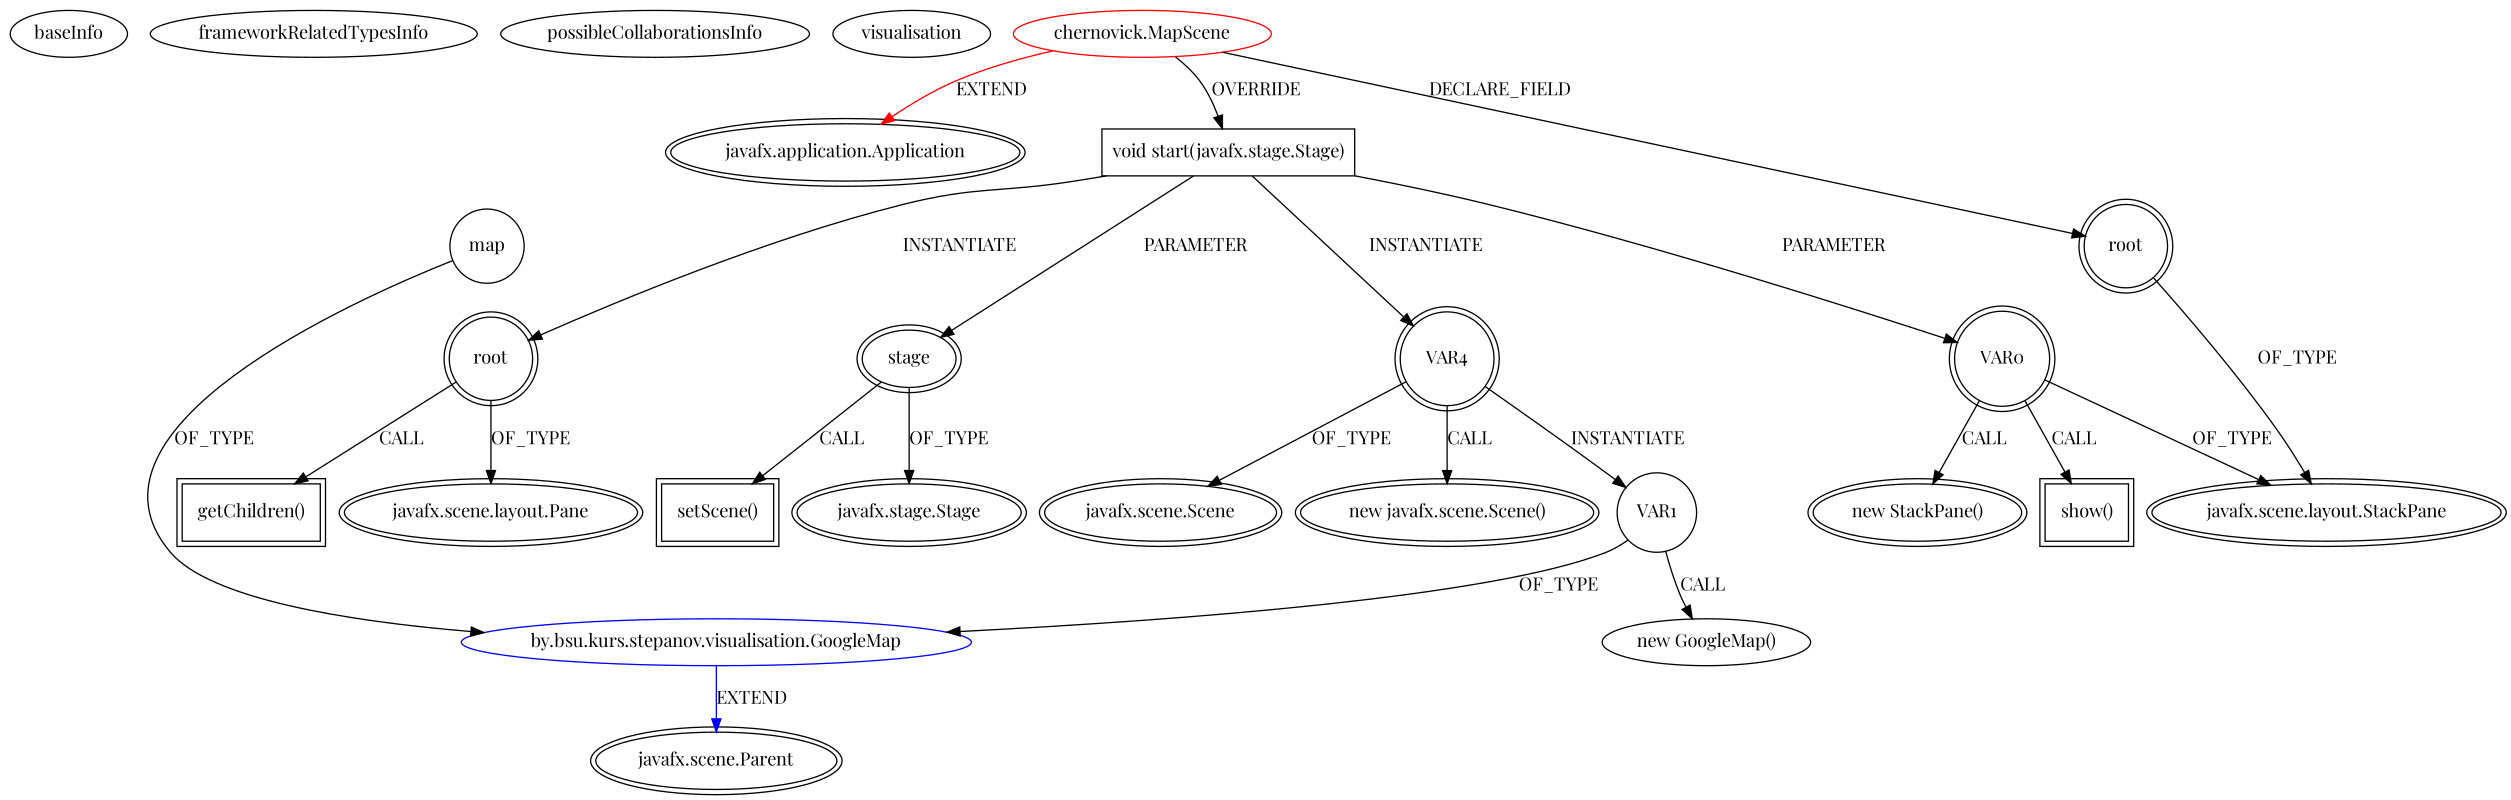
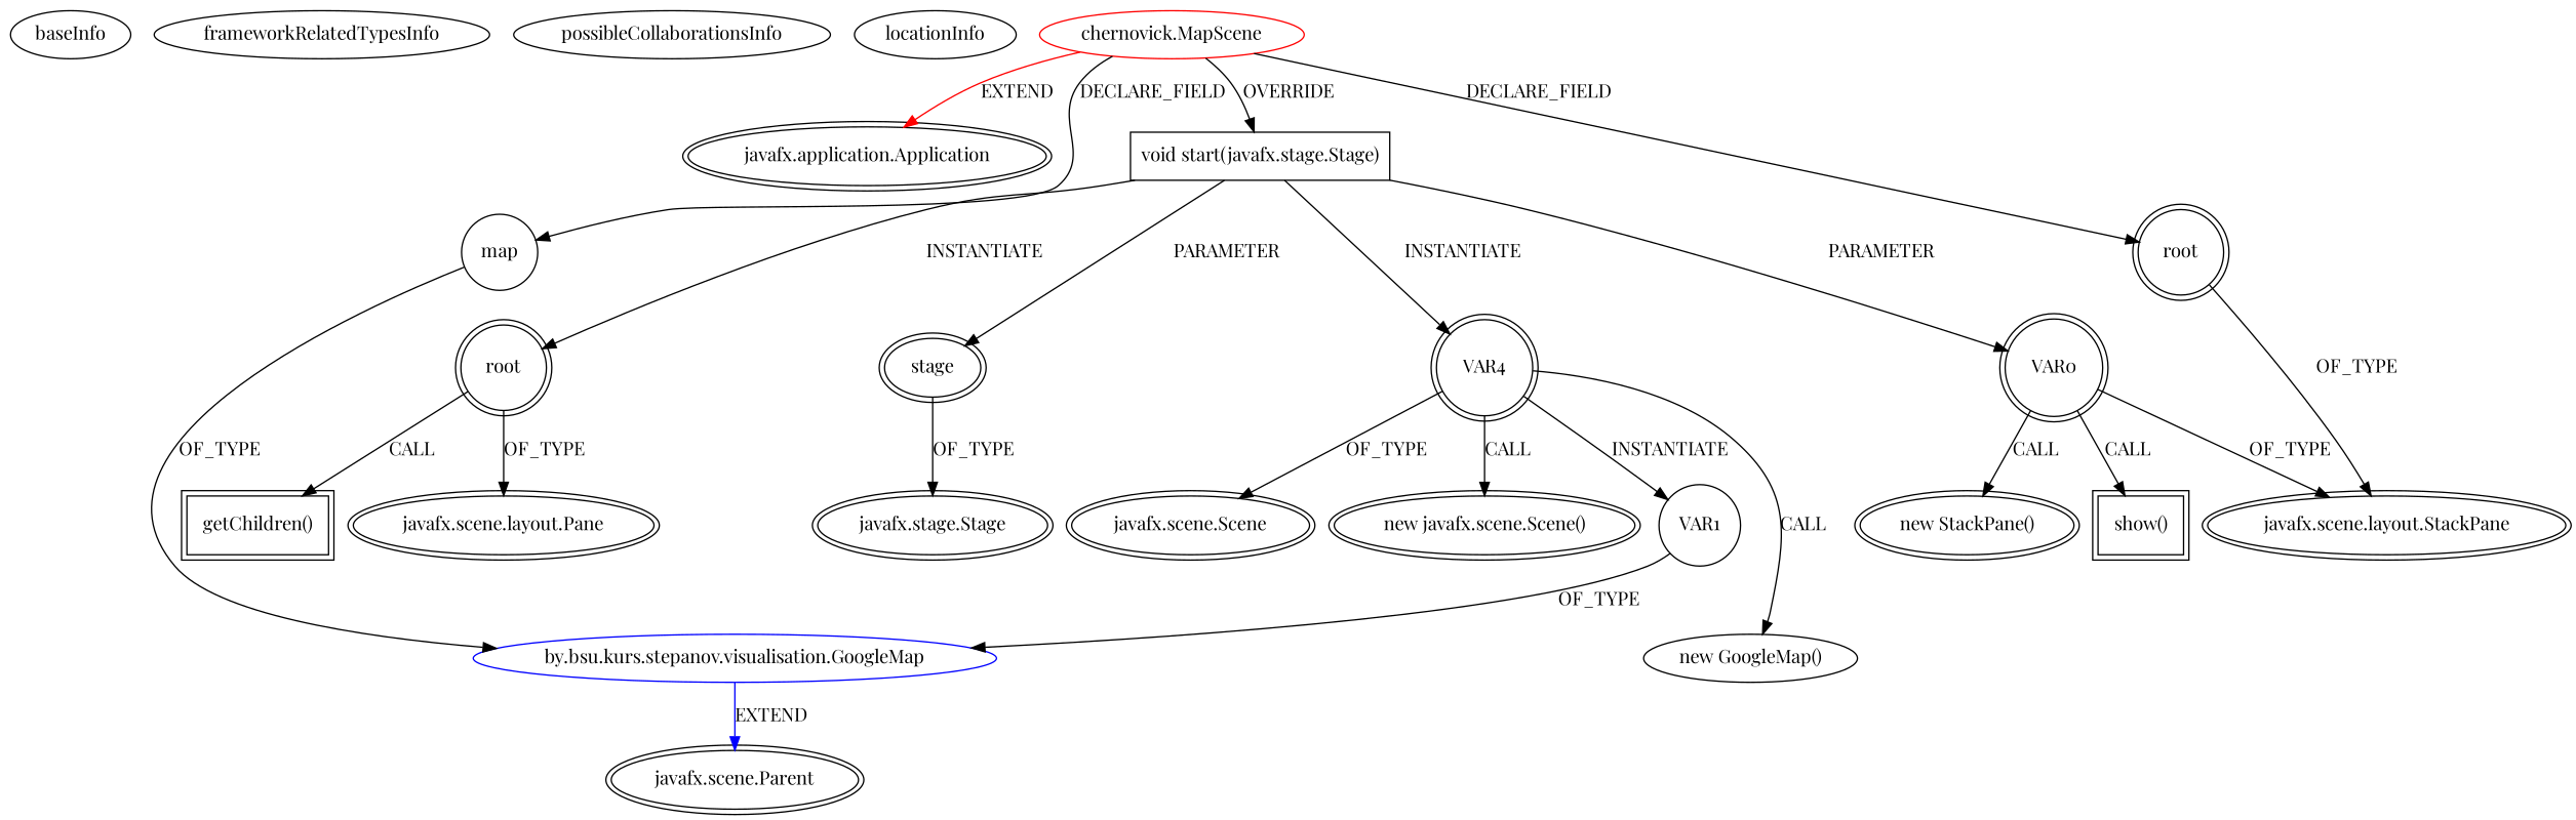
  digraph {
    fontname="Playfair Display"
    node [fontname="Playfair Display" isFrameworkType=true vertexType=FRAMEWORK_CLASS_TYPE peripheries=2]
    edge [fontname="Playfair Display"]
    baseInfo [category=extension_graph graphId=4299 isAnonymous=false possibleRelation=true isFrameworkType="" vertexType="" peripheries=""]
    frameworkRelatedTypesInfo [0="javafx.application.Application" isFrameworkType="" vertexType="" peripheries=""]
    possibleCollaborationsInfo [0="4299~OVERRIDING_METHOD_DECLARATION-INSTANTIATION-FIELD_DECLARATION-~javafx.application.Application ~javafx.scene.Parent ~false~false" isFrameworkType="" vertexType="" peripheries=""]
-   locationInfo [contextSignature=MapScene filePath="/stepanovdg-VisualJadeMotionModel/VisualJadeMotionModel-master/src/chernovick/MapScene.java" graphId=4299 projectName="stepanovdg-VisualJadeMotionModel" label=visualisation isFrameworkType="" vertexType="" peripheries=""]
+   locationInfo [contextSignature=MapScene filePath="/stepanovdg-VisualJadeMotionModel/VisualJadeMotionModel-master/src/chernovick/MapScene.java" graphId=4299 projectName="stepanovdg-VisualJadeMotionModel" isFrameworkType="" vertexType="" peripheries=""]
    n5 [color=red isFrameworkType=false label="chernovick.MapScene" vertexType=ROOT_CLIENT_CLASS_DECLARATION peripheries=""]
    n6 [label="javafx.application.Application"]
    n7 [isFrameworkType=false label=map shape=circle vertexType=FIELD_DECLARATION peripheries=""]
    n8 [label=root shape=circle vertexType=FIELD_DECLARATION]
    n9 [isFrameworkType=false label="void start(javafx.stage.Stage)" shape=box vertexType=OVERRIDING_METHOD_DECLARATION peripheries=""]
    n10 [color=blue isFrameworkType=false label="by.bsu.kurs.stepanov.visualisation.GoogleMap" vertexType=REFERENCE_CLIENT_CLASS_DECLARATION peripheries=""]
    n11 [label="javafx.scene.layout.StackPane"]
    n12 [label=stage vertexType=PARAMETER_DECLARATION]
    n13 [label=VAR0 shape=circle vertexType=VARIABLE_EXPRESION]
    n14 [label=root shape=circle vertexType=VARIABLE_EXPRESION]
    n15 [label=VAR4 shape=circle vertexType=VARIABLE_EXPRESION]
    n16 [label="javafx.scene.Parent"]
    n17 [label="javafx.stage.Stage"]
-   n18 [label="setScene()" shape=box vertexType=INSIDE_CALL]
    n19 [label="show()" shape=box vertexType=INSIDE_CALL]
    n20 [label="new StackPane()" vertexType=CONSTRUCTOR_CALL]
    n21 [isFrameworkType=false label=VAR1 shape=circle vertexType=VARIABLE_EXPRESION peripheries=""]
    n22 [isFrameworkType=false label="new GoogleMap()" vertexType=CONSTRUCTOR_CALL peripheries=""]
    n23 [label="javafx.scene.layout.Pane"]
    n24 [label="getChildren()" shape=box vertexType=INSIDE_CALL]
    n25 [label="javafx.scene.Scene"]
    n26 [label="new javafx.scene.Scene()" vertexType=CONSTRUCTOR_CALL]
    n5 -> n6 [color=red label=EXTEND]
+   n5 -> n7 [label=DECLARE_FIELD]
    n5 -> n8 [label=DECLARE_FIELD]
    n5 -> n9 [label=OVERRIDE]
    n7 -> n10 [label=OF_TYPE]
    n8 -> n11 [label=OF_TYPE]
    n9 -> n12 [label=PARAMETER]
    n9 -> n13 [label=PARAMETER]
    n9 -> n14 [label=INSTANTIATE]
    n9 -> n15 [label=INSTANTIATE]
    n10 -> n16 [color=blue label=EXTEND]
    n12 -> n17 [label=OF_TYPE]
-   n12 -> n18 [label=CALL]
    n13 -> n11 [label=OF_TYPE]
    n13 -> n19 [label=CALL]
    n13 -> n20 [label=CALL]
    n14 -> n23 [label=OF_TYPE]
    n14 -> n24 [label=CALL]
    n15 -> n21 [label=INSTANTIATE]
    n15 -> n25 [label=OF_TYPE]
    n15 -> n26 [label=CALL]
    n21 -> n10 [label=OF_TYPE]
-   n21 -> n22 [label=CALL]
+   n15 -> n22 [label=CALL]
  }
